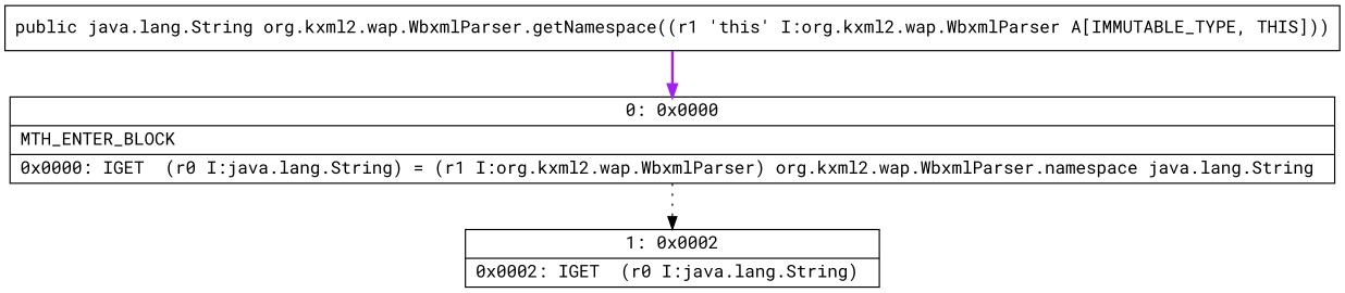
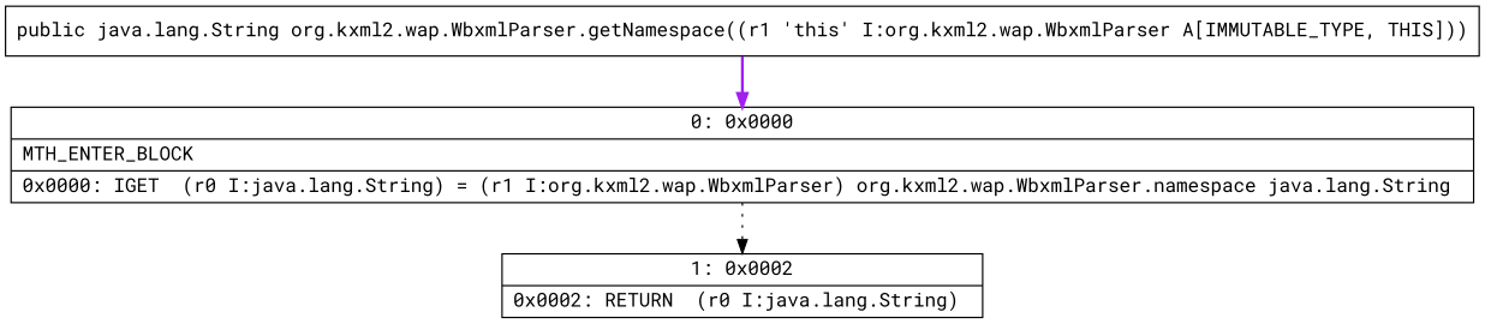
  digraph {
    fontname="Roboto Mono"
    node [shape=record fontname="Roboto Mono"]
    edge [fontname="Roboto Mono"]
    n1 [label="{0\:\ 0x0000|MTH_ENTER_BLOCK\l|0x0000: IGET  (r0 I:java.lang.String) = (r1 I:org.kxml2.wap.WbxmlParser) org.kxml2.wap.WbxmlParser.namespace java.lang.String \l}"]
-   n2 [label="{1\:\ 0x0002|0x0002: IGET  (r0 I:java.lang.String) \l}"]
+   n2 [label="{1\:\ 0x0002|0x0002: RETURN  (r0 I:java.lang.String) \l}"]
    n3 [label="{public java.lang.String org.kxml2.wap.WbxmlParser.getNamespace((r1 'this' I:org.kxml2.wap.WbxmlParser A[IMMUTABLE_TYPE, THIS])) }"]
    n1 -> n2 [color=black style=dotted]
    n3 -> n1 [color=purple style=bold]
  }
